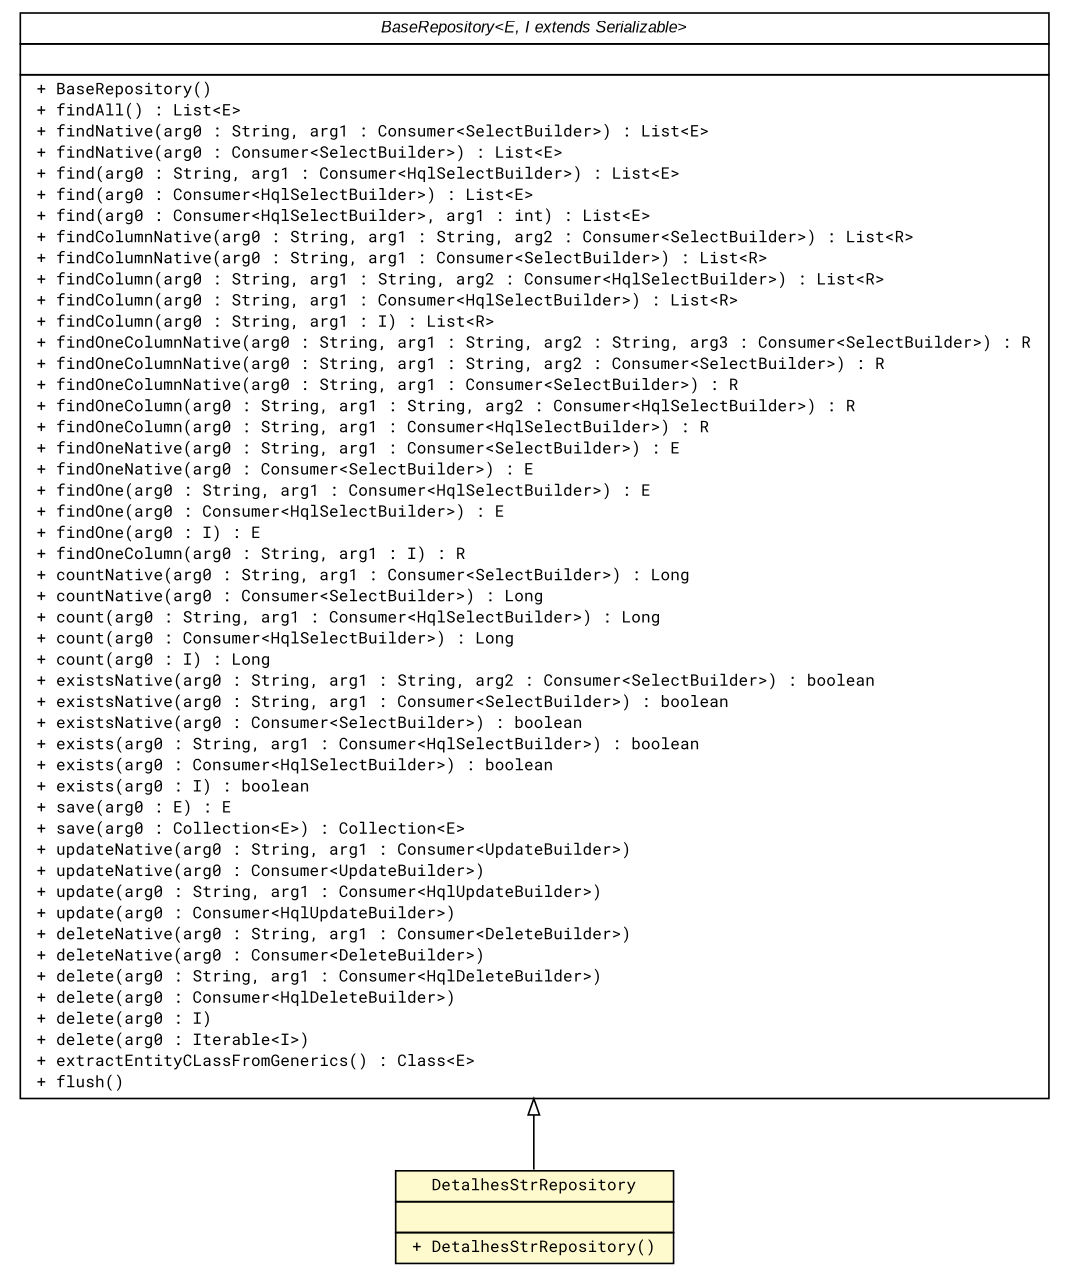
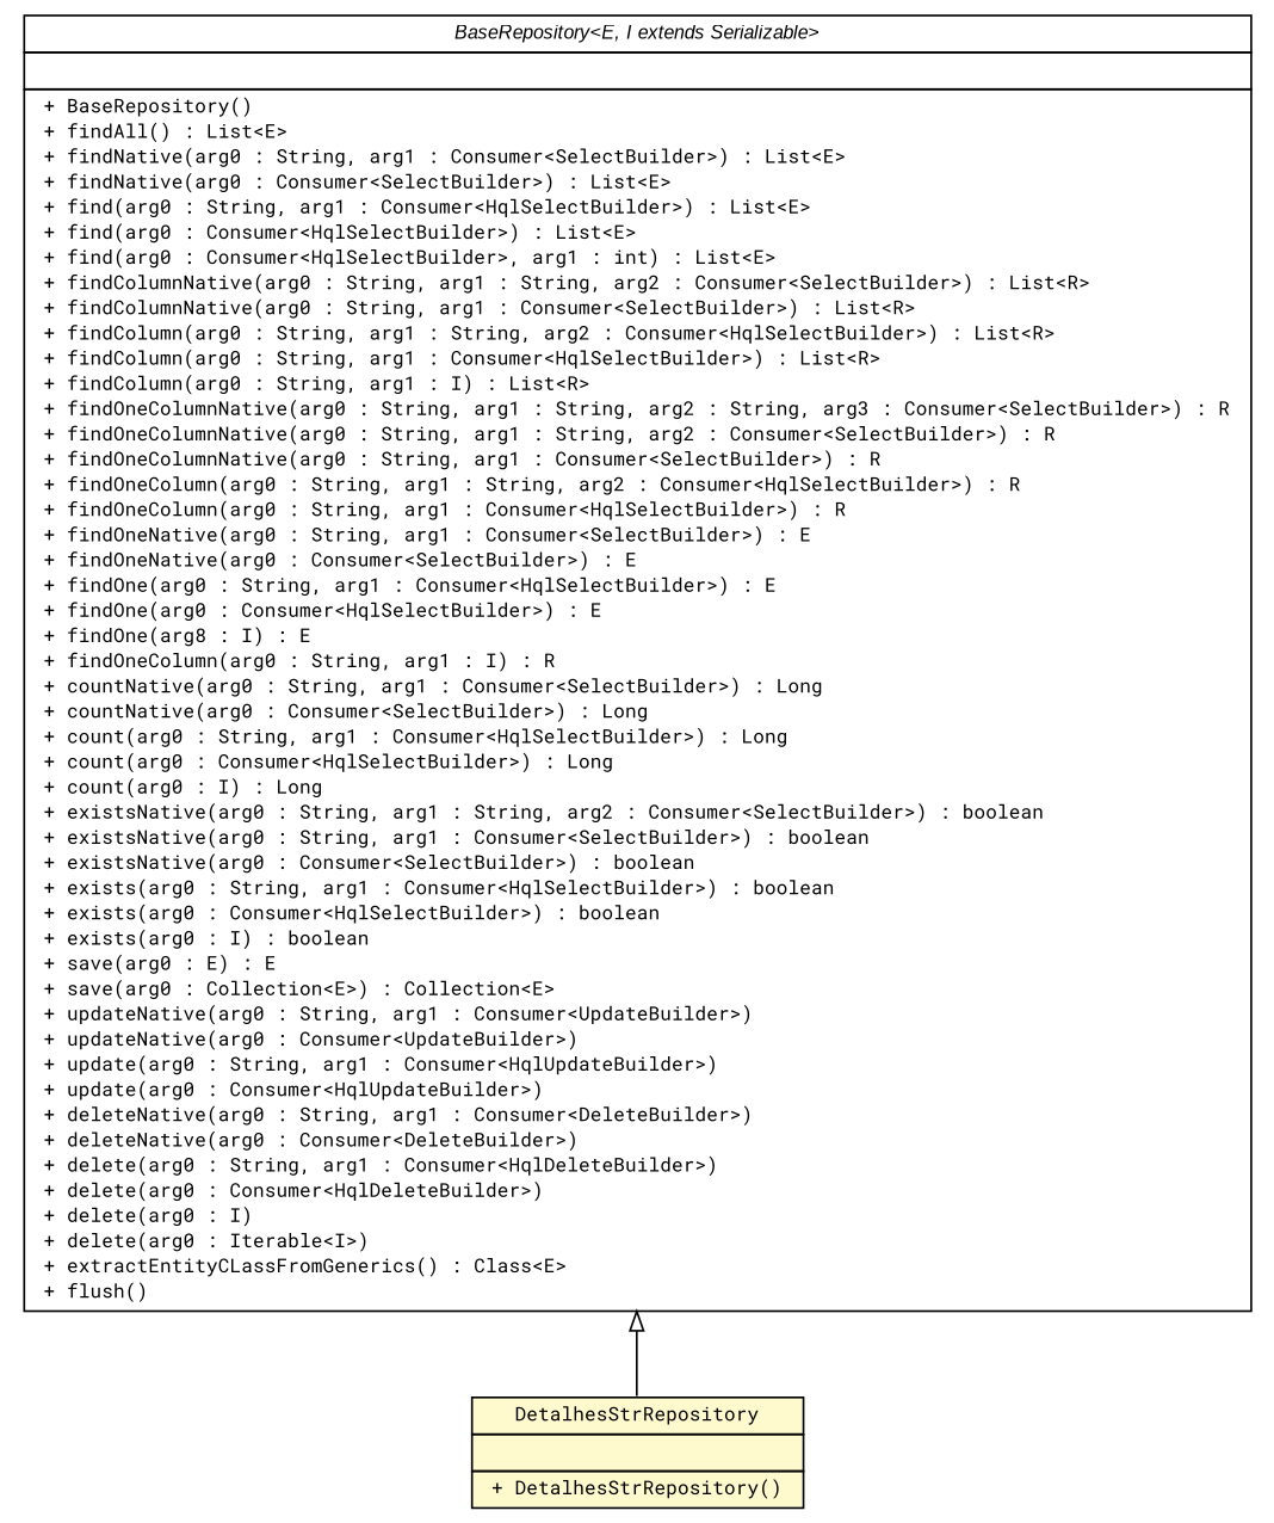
  digraph {
    nodesep=0.25
    ranksep=0.5
    fontname="Roboto Mono"
    node [fontcolor=black fontname="Roboto Mono" fontsize=10.0 shape=plaintext]
    n1 [label=<<table title="br.gov.to.sefaz.arr.persistence.repository.DetalhesStrRepository" border="0" cellborder="1" cellspacing="0" cellpadding="2" port="p" bgcolor="lemonChiffon" href="./DetalhesStrRepository.html"> 		<tr><td><table border="0" cellspacing="0" cellpadding="1"> <tr><td align="center" balign="center"> DetalhesStrRepository </td></tr> 		</table></td></tr> 		<tr><td><table border="0" cellspacing="0" cellpadding="1"> <tr><td align="left" balign="left">  </td></tr> 		</table></td></tr> 		<tr><td><table border="0" cellspacing="0" cellpadding="1"> <tr><td align="left" balign="left"> + DetalhesStrRepository() </td></tr> 		</table></td></tr> 		</table>>]
-   n2 [label=<<table title="br.gov.to.sefaz.persistence.repository.BaseRepository" border="0" cellborder="1" cellspacing="0" cellpadding="2" port="p" href="http://java.sun.com/j2se/1.4.2/docs/api/br/gov/to/sefaz/persistence/repository/BaseRepository.html"> 		<tr><td><table border="0" cellspacing="0" cellpadding="1"> <tr><td align="center" balign="center"><font face="arial italic"> BaseRepository&lt;E, I extends Serializable&gt; </font></td></tr> 		</table></td></tr> 		<tr><td><table border="0" cellspacing="0" cellpadding="1"> <tr><td align="left" balign="left">  </td></tr> 		</table></td></tr> 		<tr><td><table border="0" cellspacing="0" cellpadding="1"> <tr><td align="left" balign="left"> + BaseRepository() </td></tr> <tr><td align="left" balign="left"> + findAll() : List&lt;E&gt; </td></tr> <tr><td align="left" balign="left"> + findNative(arg0 : String, arg1 : Consumer&lt;SelectBuilder&gt;) : List&lt;E&gt; </td></tr> <tr><td align="left" balign="left"> + findNative(arg0 : Consumer&lt;SelectBuilder&gt;) : List&lt;E&gt; </td></tr> <tr><td align="left" balign="left"> + find(arg0 : String, arg1 : Consumer&lt;HqlSelectBuilder&gt;) : List&lt;E&gt; </td></tr> <tr><td align="left" balign="left"> + find(arg0 : Consumer&lt;HqlSelectBuilder&gt;) : List&lt;E&gt; </td></tr> <tr><td align="left" balign="left"> + find(arg0 : Consumer&lt;HqlSelectBuilder&gt;, arg1 : int) : List&lt;E&gt; </td></tr> <tr><td align="left" balign="left"> + findColumnNative(arg0 : String, arg1 : String, arg2 : Consumer&lt;SelectBuilder&gt;) : List&lt;R&gt; </td></tr> <tr><td align="left" balign="left"> + findColumnNative(arg0 : String, arg1 : Consumer&lt;SelectBuilder&gt;) : List&lt;R&gt; </td></tr> <tr><td align="left" balign="left"> + findColumn(arg0 : String, arg1 : String, arg2 : Consumer&lt;HqlSelectBuilder&gt;) : List&lt;R&gt; </td></tr> <tr><td align="left" balign="left"> + findColumn(arg0 : String, arg1 : Consumer&lt;HqlSelectBuilder&gt;) : List&lt;R&gt; </td></tr> <tr><td align="left" balign="left"> + findColumn(arg0 : String, arg1 : I) : List&lt;R&gt; </td></tr> <tr><td align="left" balign="left"> + findOneColumnNative(arg0 : String, arg1 : String, arg2 : String, arg3 : Consumer&lt;SelectBuilder&gt;) : R </td></tr> <tr><td align="left" balign="left"> + findOneColumnNative(arg0 : String, arg1 : String, arg2 : Consumer&lt;SelectBuilder&gt;) : R </td></tr> <tr><td align="left" balign="left"> + findOneColumnNative(arg0 : String, arg1 : Consumer&lt;SelectBuilder&gt;) : R </td></tr> <tr><td align="left" balign="left"> + findOneColumn(arg0 : String, arg1 : String, arg2 : Consumer&lt;HqlSelectBuilder&gt;) : R </td></tr> <tr><td align="left" balign="left"> + findOneColumn(arg0 : String, arg1 : Consumer&lt;HqlSelectBuilder&gt;) : R </td></tr> <tr><td align="left" balign="left"> + findOneNative(arg0 : String, arg1 : Consumer&lt;SelectBuilder&gt;) : E </td></tr> <tr><td align="left" balign="left"> + findOneNative(arg0 : Consumer&lt;SelectBuilder&gt;) : E </td></tr> <tr><td align="left" balign="left"> + findOne(arg0 : String, arg1 : Consumer&lt;HqlSelectBuilder&gt;) : E </td></tr> <tr><td align="left" balign="left"> + findOne(arg0 : Consumer&lt;HqlSelectBuilder&gt;) : E </td></tr> <tr><td align="left" balign="left"> + findOne(arg0 : I) : E </td></tr> <tr><td align="left" balign="left"> + findOneColumn(arg0 : String, arg1 : I) : R </td></tr> <tr><td align="left" balign="left"> + countNative(arg0 : String, arg1 : Consumer&lt;SelectBuilder&gt;) : Long </td></tr> <tr><td align="left" balign="left"> + countNative(arg0 : Consumer&lt;SelectBuilder&gt;) : Long </td></tr> <tr><td align="left" balign="left"> + count(arg0 : String, arg1 : Consumer&lt;HqlSelectBuilder&gt;) : Long </td></tr> <tr><td align="left" balign="left"> + count(arg0 : Consumer&lt;HqlSelectBuilder&gt;) : Long </td></tr> <tr><td align="left" balign="left"> + count(arg0 : I) : Long </td></tr> <tr><td align="left" balign="left"> + existsNative(arg0 : String, arg1 : String, arg2 : Consumer&lt;SelectBuilder&gt;) : boolean </td></tr> <tr><td align="left" balign="left"> + existsNative(arg0 : String, arg1 : Consumer&lt;SelectBuilder&gt;) : boolean </td></tr> <tr><td align="left" balign="left"> + existsNative(arg0 : Consumer&lt;SelectBuilder&gt;) : boolean </td></tr> <tr><td align="left" balign="left"> + exists(arg0 : String, arg1 : Consumer&lt;HqlSelectBuilder&gt;) : boolean </td></tr> <tr><td align="left" balign="left"> + exists(arg0 : Consumer&lt;HqlSelectBuilder&gt;) : boolean </td></tr> <tr><td align="left" balign="left"> + exists(arg0 : I) : boolean </td></tr> <tr><td align="left" balign="left"> + save(arg0 : E) : E </td></tr> <tr><td align="left" balign="left"> + save(arg0 : Collection&lt;E&gt;) : Collection&lt;E&gt; </td></tr> <tr><td align="left" balign="left"> + updateNative(arg0 : String, arg1 : Consumer&lt;UpdateBuilder&gt;) </td></tr> <tr><td align="left" balign="left"> + updateNative(arg0 : Consumer&lt;UpdateBuilder&gt;) </td></tr> <tr><td align="left" balign="left"> + update(arg0 : String, arg1 : Consumer&lt;HqlUpdateBuilder&gt;) </td></tr> <tr><td align="left" balign="left"> + update(arg0 : Consumer&lt;HqlUpdateBuilder&gt;) </td></tr> <tr><td align="left" balign="left"> + deleteNative(arg0 : String, arg1 : Consumer&lt;DeleteBuilder&gt;) </td></tr> <tr><td align="left" balign="left"> + deleteNative(arg0 : Consumer&lt;DeleteBuilder&gt;) </td></tr> <tr><td align="left" balign="left"> + delete(arg0 : String, arg1 : Consumer&lt;HqlDeleteBuilder&gt;) </td></tr> <tr><td align="left" balign="left"> + delete(arg0 : Consumer&lt;HqlDeleteBuilder&gt;) </td></tr> <tr><td align="left" balign="left"> + delete(arg0 : I) </td></tr> <tr><td align="left" balign="left"> + delete(arg0 : Iterable&lt;I&gt;) </td></tr> <tr><td align="left" balign="left"> + extractEntityCLassFromGenerics() : Class&lt;E&gt; </td></tr> <tr><td align="left" balign="left"> + flush() </td></tr> 		</table></td></tr> 		</table>>]
+   n2 [label=<<table title="br.gov.to.sefaz.persistence.repository.BaseRepository" border="0" cellborder="1" cellspacing="0" cellpadding="2" port="p" href="http://java.sun.com/j2se/1.4.2/docs/api/br/gov/to/sefaz/persistence/repository/BaseRepository.html"> 		<tr><td><table border="0" cellspacing="0" cellpadding="1"> <tr><td align="center" balign="center"><font face="arial italic"> BaseRepository&lt;E, I extends Serializable&gt; </font></td></tr> 		</table></td></tr> 		<tr><td><table border="0" cellspacing="0" cellpadding="1"> <tr><td align="left" balign="left">  </td></tr> 		</table></td></tr> 		<tr><td><table border="0" cellspacing="0" cellpadding="1"> <tr><td align="left" balign="left"> + BaseRepository() </td></tr> <tr><td align="left" balign="left"> + findAll() : List&lt;E&gt; </td></tr> <tr><td align="left" balign="left"> + findNative(arg0 : String, arg1 : Consumer&lt;SelectBuilder&gt;) : List&lt;E&gt; </td></tr> <tr><td align="left" balign="left"> + findNative(arg0 : Consumer&lt;SelectBuilder&gt;) : List&lt;E&gt; </td></tr> <tr><td align="left" balign="left"> + find(arg0 : String, arg1 : Consumer&lt;HqlSelectBuilder&gt;) : List&lt;E&gt; </td></tr> <tr><td align="left" balign="left"> + find(arg0 : Consumer&lt;HqlSelectBuilder&gt;) : List&lt;E&gt; </td></tr> <tr><td align="left" balign="left"> + find(arg0 : Consumer&lt;HqlSelectBuilder&gt;, arg1 : int) : List&lt;E&gt; </td></tr> <tr><td align="left" balign="left"> + findColumnNative(arg0 : String, arg1 : String, arg2 : Consumer&lt;SelectBuilder&gt;) : List&lt;R&gt; </td></tr> <tr><td align="left" balign="left"> + findColumnNative(arg0 : String, arg1 : Consumer&lt;SelectBuilder&gt;) : List&lt;R&gt; </td></tr> <tr><td align="left" balign="left"> + findColumn(arg0 : String, arg1 : String, arg2 : Consumer&lt;HqlSelectBuilder&gt;) : List&lt;R&gt; </td></tr> <tr><td align="left" balign="left"> + findColumn(arg0 : String, arg1 : Consumer&lt;HqlSelectBuilder&gt;) : List&lt;R&gt; </td></tr> <tr><td align="left" balign="left"> + findColumn(arg0 : String, arg1 : I) : List&lt;R&gt; </td></tr> <tr><td align="left" balign="left"> + findOneColumnNative(arg0 : String, arg1 : String, arg2 : String, arg3 : Consumer&lt;SelectBuilder&gt;) : R </td></tr> <tr><td align="left" balign="left"> + findOneColumnNative(arg0 : String, arg1 : String, arg2 : Consumer&lt;SelectBuilder&gt;) : R </td></tr> <tr><td align="left" balign="left"> + findOneColumnNative(arg0 : String, arg1 : Consumer&lt;SelectBuilder&gt;) : R </td></tr> <tr><td align="left" balign="left"> + findOneColumn(arg0 : String, arg1 : String, arg2 : Consumer&lt;HqlSelectBuilder&gt;) : R </td></tr> <tr><td align="left" balign="left"> + findOneColumn(arg0 : String, arg1 : Consumer&lt;HqlSelectBuilder&gt;) : R </td></tr> <tr><td align="left" balign="left"> + findOneNative(arg0 : String, arg1 : Consumer&lt;SelectBuilder&gt;) : E </td></tr> <tr><td align="left" balign="left"> + findOneNative(arg0 : Consumer&lt;SelectBuilder&gt;) : E </td></tr> <tr><td align="left" balign="left"> + findOne(arg0 : String, arg1 : Consumer&lt;HqlSelectBuilder&gt;) : E </td></tr> <tr><td align="left" balign="left"> + findOne(arg0 : Consumer&lt;HqlSelectBuilder&gt;) : E </td></tr> <tr><td align="left" balign="left"> + findOne(arg8 : I) : E </td></tr> <tr><td align="left" balign="left"> + findOneColumn(arg0 : String, arg1 : I) : R </td></tr> <tr><td align="left" balign="left"> + countNative(arg0 : String, arg1 : Consumer&lt;SelectBuilder&gt;) : Long </td></tr> <tr><td align="left" balign="left"> + countNative(arg0 : Consumer&lt;SelectBuilder&gt;) : Long </td></tr> <tr><td align="left" balign="left"> + count(arg0 : String, arg1 : Consumer&lt;HqlSelectBuilder&gt;) : Long </td></tr> <tr><td align="left" balign="left"> + count(arg0 : Consumer&lt;HqlSelectBuilder&gt;) : Long </td></tr> <tr><td align="left" balign="left"> + count(arg0 : I) : Long </td></tr> <tr><td align="left" balign="left"> + existsNative(arg0 : String, arg1 : String, arg2 : Consumer&lt;SelectBuilder&gt;) : boolean </td></tr> <tr><td align="left" balign="left"> + existsNative(arg0 : String, arg1 : Consumer&lt;SelectBuilder&gt;) : boolean </td></tr> <tr><td align="left" balign="left"> + existsNative(arg0 : Consumer&lt;SelectBuilder&gt;) : boolean </td></tr> <tr><td align="left" balign="left"> + exists(arg0 : String, arg1 : Consumer&lt;HqlSelectBuilder&gt;) : boolean </td></tr> <tr><td align="left" balign="left"> + exists(arg0 : Consumer&lt;HqlSelectBuilder&gt;) : boolean </td></tr> <tr><td align="left" balign="left"> + exists(arg0 : I) : boolean </td></tr> <tr><td align="left" balign="left"> + save(arg0 : E) : E </td></tr> <tr><td align="left" balign="left"> + save(arg0 : Collection&lt;E&gt;) : Collection&lt;E&gt; </td></tr> <tr><td align="left" balign="left"> + updateNative(arg0 : String, arg1 : Consumer&lt;UpdateBuilder&gt;) </td></tr> <tr><td align="left" balign="left"> + updateNative(arg0 : Consumer&lt;UpdateBuilder&gt;) </td></tr> <tr><td align="left" balign="left"> + update(arg0 : String, arg1 : Consumer&lt;HqlUpdateBuilder&gt;) </td></tr> <tr><td align="left" balign="left"> + update(arg0 : Consumer&lt;HqlUpdateBuilder&gt;) </td></tr> <tr><td align="left" balign="left"> + deleteNative(arg0 : String, arg1 : Consumer&lt;DeleteBuilder&gt;) </td></tr> <tr><td align="left" balign="left"> + deleteNative(arg0 : Consumer&lt;DeleteBuilder&gt;) </td></tr> <tr><td align="left" balign="left"> + delete(arg0 : String, arg1 : Consumer&lt;HqlDeleteBuilder&gt;) </td></tr> <tr><td align="left" balign="left"> + delete(arg0 : Consumer&lt;HqlDeleteBuilder&gt;) </td></tr> <tr><td align="left" balign="left"> + delete(arg0 : I) </td></tr> <tr><td align="left" balign="left"> + delete(arg0 : Iterable&lt;I&gt;) </td></tr> <tr><td align="left" balign="left"> + extractEntityCLassFromGenerics() : Class&lt;E&gt; </td></tr> <tr><td align="left" balign="left"> + flush() </td></tr> 		</table></td></tr> 		</table>>]
    n2 -> n1 [arrowtail=empty dir=back fontname="Roboto Mono" fontsize=10 headport=p labelfontname=arial labelfontsize=10 tailport=p]
  }
